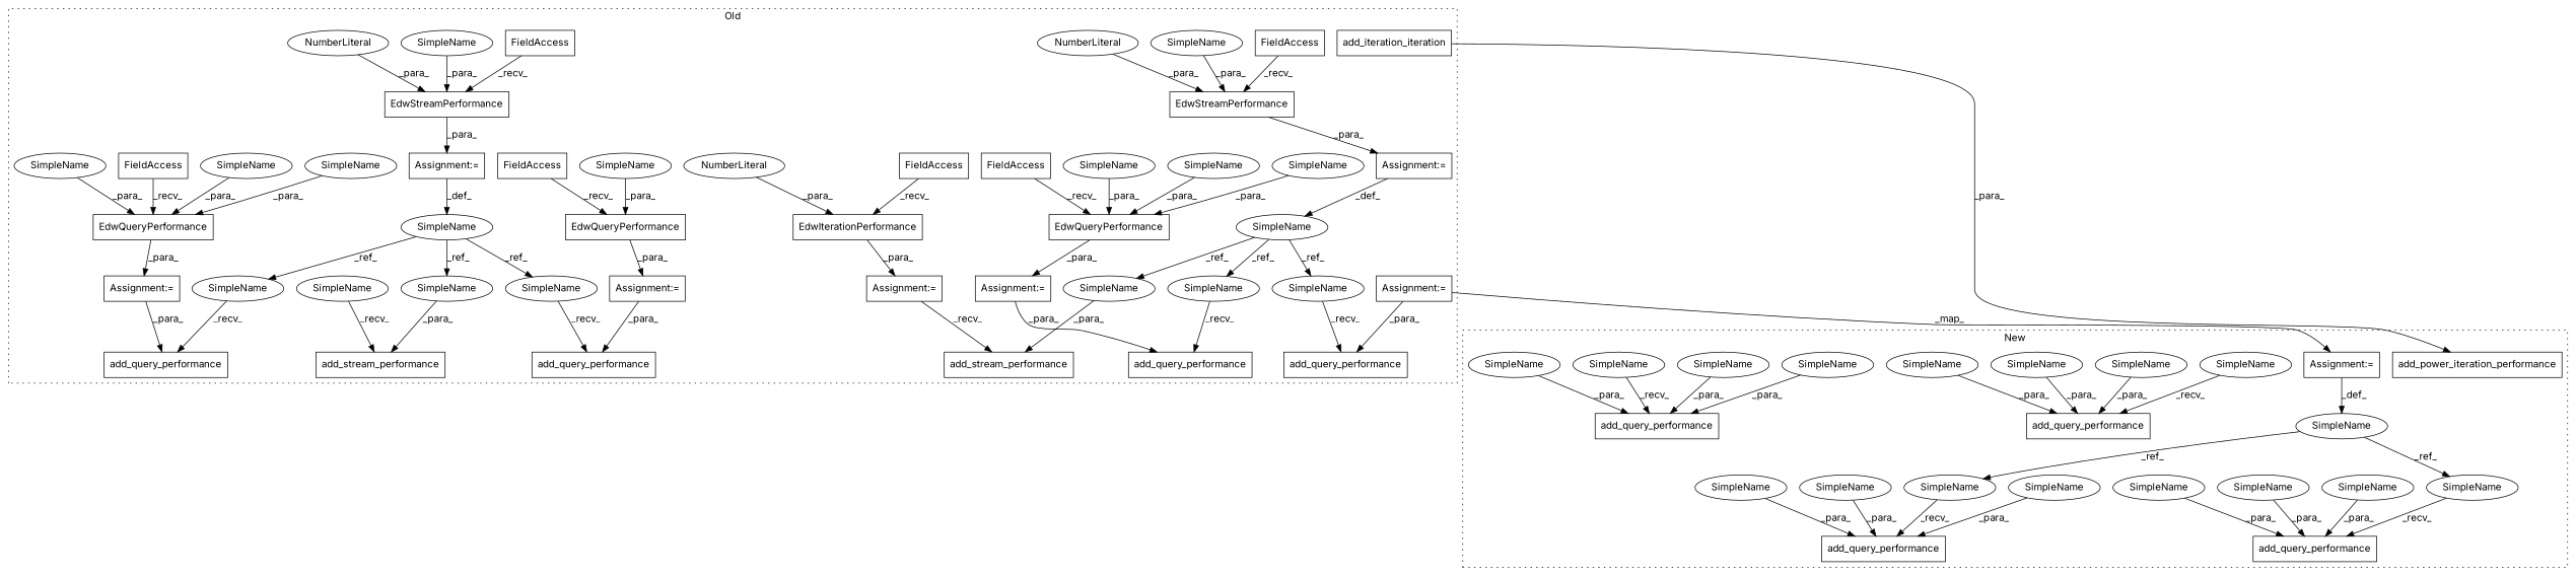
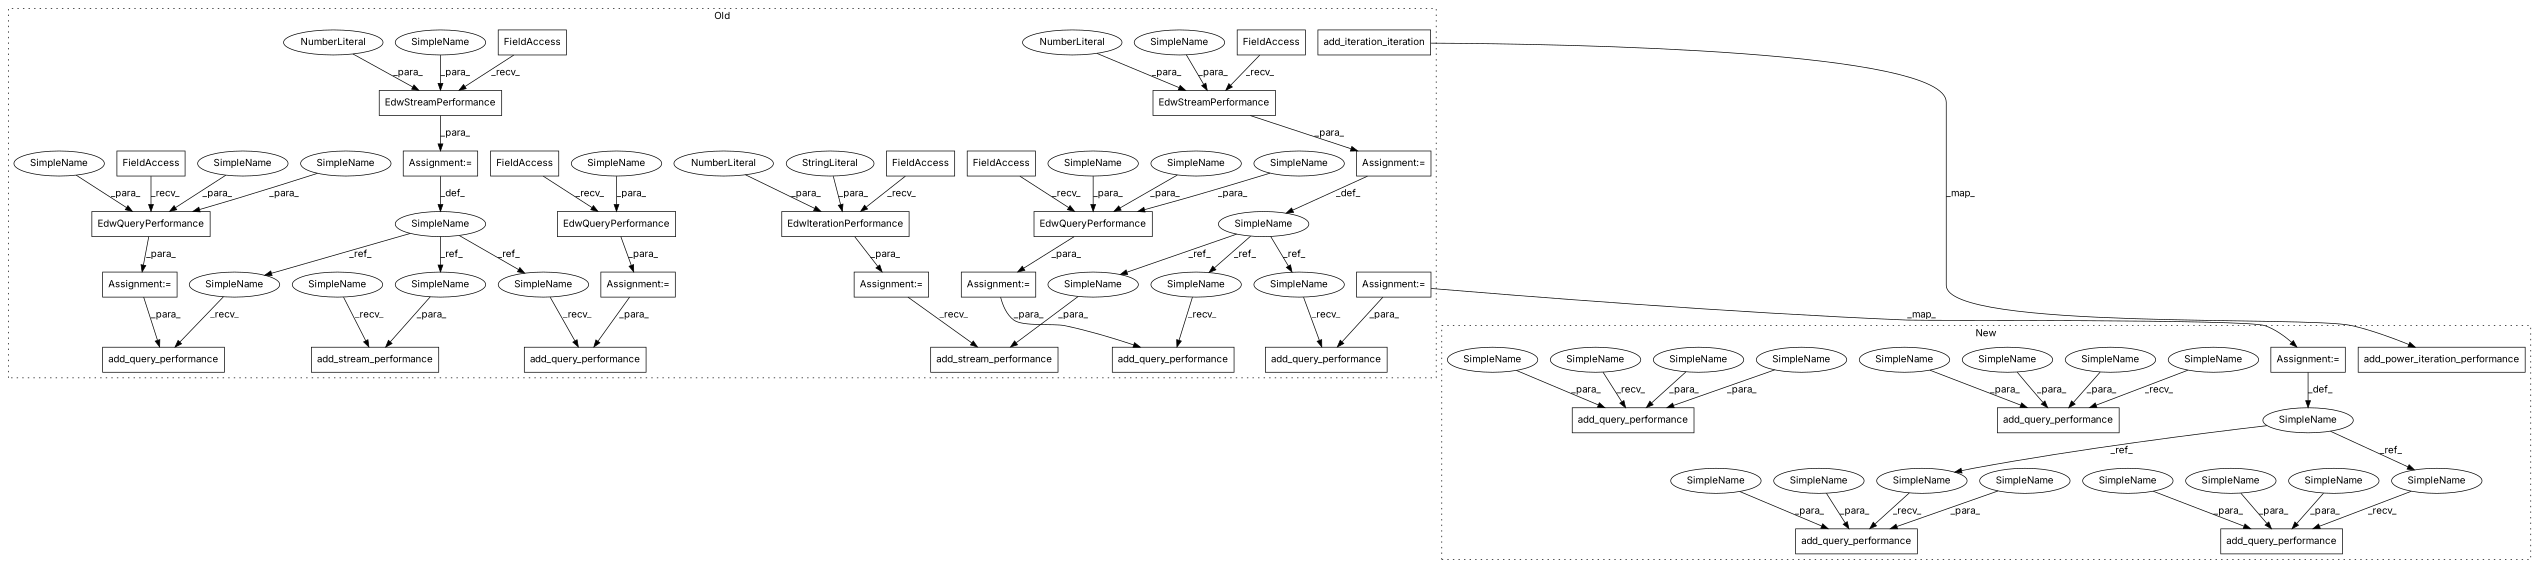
  digraph {
    fontname=Inter
    node [a=42 fontname=Inter l=4 shape=ellipse]
    edge [fontname=Inter]
    n1 [a=32 l="22,1" label=add_query_performance s="41646,41673" shape=box]
    n2 [a=32 l="20,1" label=EdwQueryPerformance s="41455,41512" shape=box]
    n3 [a=22 l=18 label=FieldAccess s=41403 shape=box]
    n4 [a=7 l=1 label="Assignment:=" s=41402 shape=box]
    n5 [label=SimpleName s=41303]
    n6 [a=32 l="22,1" label=add_query_performance s="41685,41712" shape=box]
    n7 [a=32 l="20,1" label=EdwQueryPerformance s="41577,41634" shape=box]
    n8 [a=22 l=18 label=FieldAccess s=41525 shape=box]
    n9 [a=32 l="20,1" label=EdwQueryPerformance s="42044,42101" shape=box]
    n10 [a=22 l=18 label=FieldAccess s=41992 shape=box]
    n11 [a=32 l="23,1" label=add_stream_performance s="41724,41751" shape=box]
    n12 [a=32 l="21,1" label=EdwStreamPerformance s="41360,41390" shape=box]
    n13 [a=34 l=1 label=NumberLiteral s=41389]
    n14 [a=22 l=18 label=FieldAccess s=41308 shape=box]
    n15 [a=32 l="21,1" label=EdwStreamPerformance s="41949,41979" shape=box]
    n16 [a=34 l=1 label=NumberLiteral s=41978]
    n17 [a=22 l=18 label=FieldAccess s=41897 shape=box]
    n18 [a=32 l="23,1" label=add_stream_performance s="42313,42340" shape=box]
    n19 [label=SimpleName s=41892]
    n20 [a=32 l="22,1" label=add_query_performance s="42274,42301" shape=box]
    n21 [a=32 l="24,1" label=EdwIterationPerformance s="41856,41885" shape=box]
    n22 [a=34 l=1 label=NumberLiteral s=41884]
    n23 [a=22 l=18 label=FieldAccess s=41804 shape=box]
    n24 [a=7 l=1 label="Assignment:=" s=41991 shape=box]
+   n25 [a=45 l=3 label=StringLiteral s=41880]
    n26 [a=7 l=1 label="Assignment:=" s=41896 shape=box]
    n27 [a=7 l=1 label="Assignment:=" s=41803 shape=box]
    n28 [a=7 l=1 label="Assignment:=" s=41524 shape=box]
    n29 [a=7 l=1 label="Assignment:=" s=41307 shape=box]
    n30 [a=32 l="22,1" label=add_query_performance s="42235,42262" shape=box]
    n31 [a=32 l="26,1" label=add_iteration_iteration s="41762,41792" shape=box]
    n32 [a=7 l=1 label="Assignment:=" s=42113 shape=box]
    n33 [l=14 label=SimpleName s=41620]
    n34 [l=14 label=SimpleName s=42087]
    n35 [l=14 label=SimpleName s=41498]
    n36 [l=7 label=SimpleName s=41970]
    n37 [l=7 label=SimpleName s=41381]
    n38 [label=SimpleName s=42269]
    n39 [label=SimpleName s=42336]
    n40 [label=SimpleName s=42230]
    n41 [l=7 label=SimpleName s=42064]
    n42 [l=7 label=SimpleName s=41475]
    n43 [l=14 label=SimpleName s=42072]
    n44 [l=14 label=SimpleName s=41483]
    n45 [label=SimpleName s=41747]
    n46 [label=SimpleName s=41641]
    n47 [label=SimpleName s=41680]
    n48 [label=SimpleName s=41719]
    n49 [a=32 l="22,1" label=add_query_performance s="18071,18130" shape=box]
    n50 [label=SimpleName s=17897]
    n51 [a=32 l="22,1" label=add_query_performance s="18000,18059" shape=box]
    n52 [a=32 l="22,1" label=add_query_performance s="17713,17772" shape=box]
    n53 [a=32 l="22,1" label=add_query_performance s="17784,17843" shape=box]
    n54 [a=32 l="32,1" label=add_power_iteration_performance s="17854,17890" shape=box]
    n55 [a=7 l=1 label="Assignment:=" s=17901 shape=box]
    n56 [l=14 label=SimpleName s=17758]
    n57 [l=14 label=SimpleName s=18045]
    n58 [l=14 label=SimpleName s=18116]
    n59 [l=14 label=SimpleName s=17829]
    n60 [l=7 label=SimpleName s=18093]
    n61 [l=7 label=SimpleName s=17806]
    n62 [l=7 label=SimpleName s=18022]
    n63 [l=7 label=SimpleName s=17735]
    n64 [l=14 label=SimpleName s=18101]
    n65 [l=14 label=SimpleName s=17814]
    n66 [label=SimpleName s=17995]
    n67 [label=SimpleName s=18066]
    n68 [l=14 label=SimpleName s=17743]
    n69 [l=14 label=SimpleName s=18030]
    n70 [label=SimpleName s=17708]
    n71 [label=SimpleName s=17779]
    subgraph cluster_1 {
      label=Old
      style=dotted
      n1
      n2
      n3
      n4
      n5
      n6
      n7
      n8
      n9
      n10
      n11
      n12
      n13
      n14
      n15
      n16
      n17
      n18
      n19
      n20
      n21
      n22
      n23
      n24
+     n25
      n26
      n27
      n28
      n29
      n30
      n31
      n32
      n33
      n34
      n35
      n36
      n37
      n38
      n39
      n40
      n41
      n42
      n43
      n44
      n45
      n46
      n47
      n48
    }
    subgraph cluster_2 {
      label=New
      style=dotted
      n49
      n50
      n51
      n52
      n53
      n54
      n55
      n56
      n57
      n58
      n59
      n60
      n61
      n62
      n63
      n64
      n65
      n66
      n67
      n68
      n69
      n70
      n71
    }
    n2 -> n4 [label=_para_]
    n3 -> n2 [label=_recv_]
    n4 -> n1 [label=_para_]
    n5 -> n45 [label=_ref_]
    n5 -> n46 [label=_ref_]
    n5 -> n47 [label=_ref_]
    n7 -> n28 [label=_para_]
    n8 -> n7 [label=_recv_]
    n9 -> n24 [label=_para_]
    n10 -> n9 [label=_recv_]
    n12 -> n29 [label=_para_]
    n13 -> n12 [label=_para_]
    n14 -> n12 [label=_recv_]
    n15 -> n26 [label=_para_]
    n16 -> n15 [label=_para_]
    n17 -> n15 [label=_recv_]
    n19 -> n38 [label=_ref_]
    n19 -> n39 [label=_ref_]
    n19 -> n40 [label=_ref_]
    n21 -> n27 [label=_para_]
    n22 -> n21 [label=_para_]
    n23 -> n21 [label=_recv_]
    n24 -> n30 [label=_para_]
+   n25 -> n21 [label=_para_]
    n26 -> n19 [label=_def_]
    n27 -> n18 [label=_recv_]
    n28 -> n6 [label=_para_]
    n29 -> n5 [label=_def_]
-   n31 -> n54 [label=_para_]
+   n31 -> n54 [label=_map_]
    n32 -> n20 [label=_para_]
    n32 -> n55 [label=_map_]
    n33 -> n7 [label=_para_]
    n34 -> n9 [label=_para_]
    n35 -> n2 [label=_para_]
    n36 -> n15 [label=_para_]
    n37 -> n12 [label=_para_]
    n38 -> n20 [label=_recv_]
    n39 -> n18 [label=_para_]
    n40 -> n30 [label=_recv_]
    n41 -> n9 [label=_para_]
    n42 -> n2 [label=_para_]
    n43 -> n9 [label=_para_]
    n44 -> n2 [label=_para_]
    n45 -> n11 [label=_para_]
    n46 -> n1 [label=_recv_]
    n47 -> n6 [label=_recv_]
    n48 -> n11 [label=_recv_]
    n50 -> n66 [label=_ref_]
    n50 -> n67 [label=_ref_]
    n55 -> n50 [label=_def_]
    n56 -> n52 [label=_para_]
    n57 -> n51 [label=_para_]
    n58 -> n49 [label=_para_]
    n59 -> n53 [label=_para_]
    n60 -> n49 [label=_para_]
    n61 -> n53 [label=_para_]
    n62 -> n51 [label=_para_]
    n63 -> n52 [label=_para_]
    n64 -> n49 [label=_para_]
    n65 -> n53 [label=_para_]
    n66 -> n51 [label=_recv_]
    n67 -> n49 [label=_recv_]
    n68 -> n52 [label=_para_]
    n69 -> n51 [label=_para_]
    n70 -> n52 [label=_recv_]
    n71 -> n53 [label=_recv_]
  }
